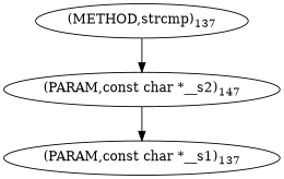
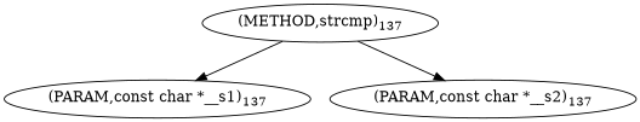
  digraph {
    n1 [label=<(METHOD,strcmp)<SUB>137</SUB>>]
    n2 [label=<(PARAM,const char *__s1)<SUB>137</SUB>>]
-   n3 [label=<(PARAM,const char *__s2)<SUB>147</SUB>>]
-   n3 -> n2
+   n3 [label=<(PARAM,const char *__s2)<SUB>137</SUB>>]
+   n1 -> n2
    n1 -> n3
  }
